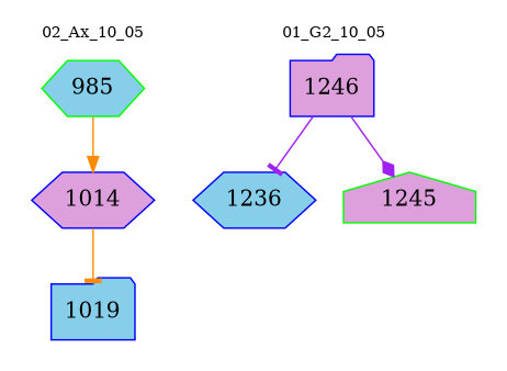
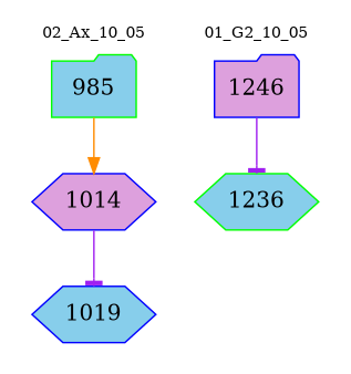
  digraph {
    node [color=blue fillcolor=plum shape=folder style=filled]
    edge [arrowhead=tee color=darkorange]
    n1 [label=1014 shape=hexagon]
-   n2 [color=green fillcolor=skyblue label=985 shape=hexagon]
-   n3 [fillcolor=skyblue label=1019]
+   n2 [color=green fillcolor=skyblue label=985]
+   n3 [fillcolor=skyblue label=1019 shape=hexagon]
    n4 [label=1246]
-   n5 [fillcolor=skyblue label=1236 shape=hexagon]
-   n6 [color=green label=1245 shape=house]
+   n5 [color=green fillcolor=skyblue label=1236 shape=hexagon]
    subgraph cluster_1 {
      color=white
      fontsize=10
      label="02_Ax_10_05"
      n1
      n2
      n3
    }
    subgraph cluster_2 {
      color=white
      fontsize=10
      label="01_G2_10_05"
      n4
      n5
-     n6
    }
-   n1 -> n3
+   n1 -> n3 [color=purple]
    n2 -> n1 [arrowhead=normal]
    n4 -> n5 [color=purple]
-   n4 -> n6 [arrowhead=diamond color=purple]
  }
